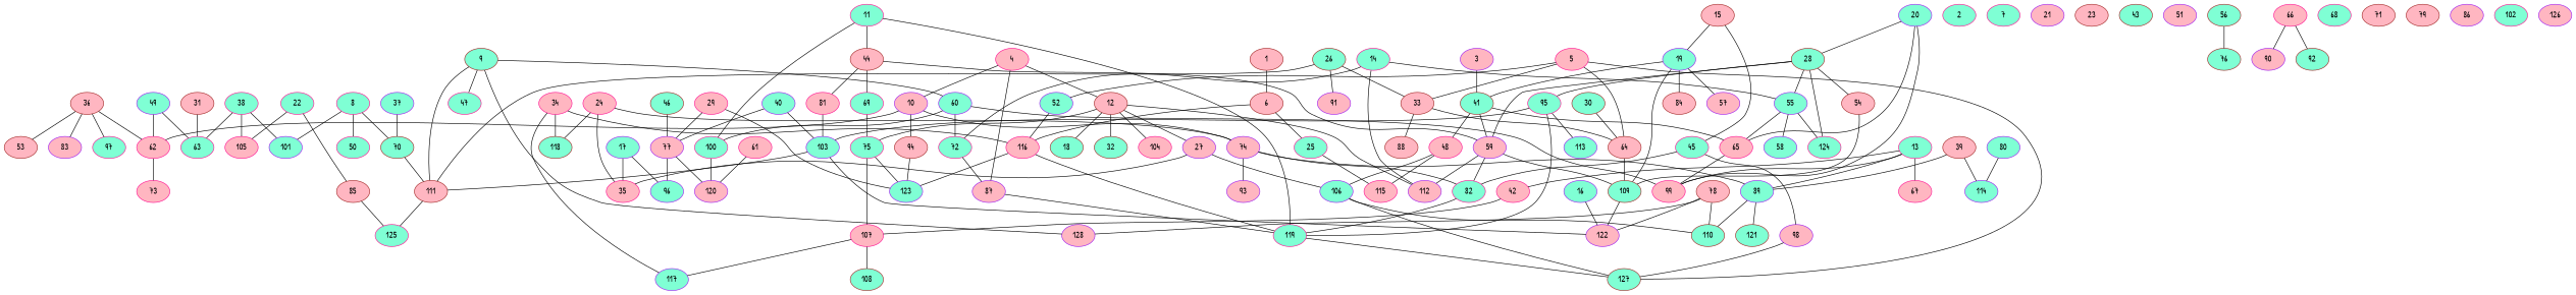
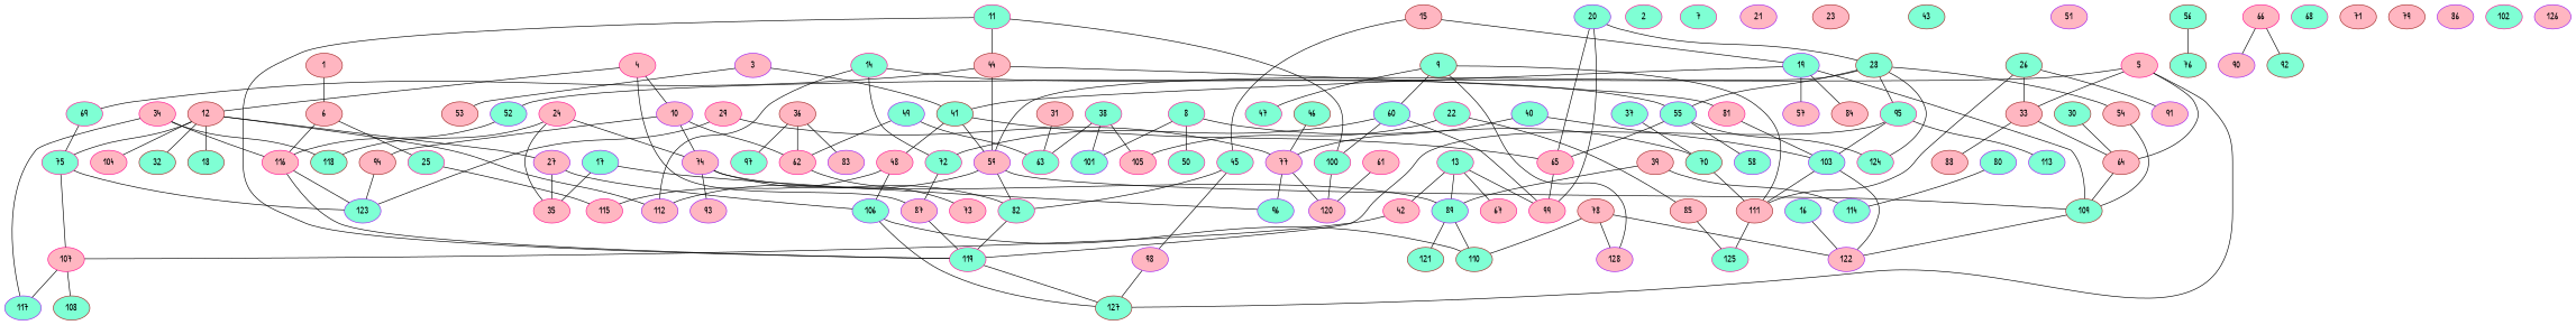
  graph {
    fontname="Patrick Hand"
    node [color=deeppink fillcolor=aquamarine fontname="Patrick Hand" style=filled]
    edge [fontname="Patrick Hand"]
    1 [color=brown fillcolor=lightpink]
    6 [color=brown fillcolor=lightpink]
    25
    116 [fillcolor=lightpink]
    2
    3 [color=purple fillcolor=lightpink]
    41 [color=brown]
    53 [color=brown fillcolor=lightpink]
    65 [fillcolor=lightpink]
    59 [color=purple fillcolor=lightpink]
    48 [fillcolor=lightpink]
    4 [fillcolor=lightpink]
    10 [color=purple fillcolor=lightpink]
    12 [color=brown fillcolor=lightpink]
    87 [color=purple fillcolor=lightpink]
    62 [fillcolor=lightpink]
    74 [color=purple fillcolor=lightpink]
    94 [color=brown fillcolor=lightpink]
    18 [color=brown]
    27 [color=purple fillcolor=lightpink]
    32 [color=brown]
    75
    104 [fillcolor=lightpink]
    112 [color=purple fillcolor=lightpink]
    119
    5 [fillcolor=lightpink]
    33 [color=brown fillcolor=lightpink]
    52 [color=purple]
    64 [color=brown fillcolor=lightpink]
    127 [color=brown]
    88 [color=brown fillcolor=lightpink]
    109 [color=brown]
    115 [fillcolor=lightpink]
    123 [color=purple]
    7
    8
    50
    70 [color=brown]
    101 [color=purple]
    111 [color=brown fillcolor=lightpink]
    9 [color=brown]
    47
    60 [color=purple]
    128 [color=purple fillcolor=lightpink]
    100
    99 [fillcolor=lightpink]
    72
    125
    73 [fillcolor=lightpink]
    89 [color=purple]
    82
    93 [color=purple fillcolor=lightpink]
    44 [color=brown fillcolor=lightpink]
    11
    69
    81 [fillcolor=lightpink]
    120 [color=purple fillcolor=lightpink]
    35 [fillcolor=lightpink]
    106 [color=purple]
    107 [fillcolor=lightpink]
    42 [fillcolor=lightpink]
    13
    67 [fillcolor=lightpink]
    110 [color=brown]
    121 [color=brown]
    14
    55 [color=purple]
    124
    58 [color=purple]
    15 [color=brown fillcolor=lightpink]
    19 [color=purple]
    45
    57 [color=purple fillcolor=lightpink]
    84 [color=brown fillcolor=lightpink]
    98 [color=purple fillcolor=lightpink]
    16 [color=purple]
    122 [color=purple fillcolor=lightpink]
    17 [color=purple]
    96 [color=purple]
    20 [color=purple]
    28 [color=brown]
    54 [color=brown fillcolor=lightpink]
    95
    21 [color=purple fillcolor=lightpink]
    85 [color=brown fillcolor=lightpink]
    22
    105 [fillcolor=lightpink]
    23 [color=brown fillcolor=lightpink]
    24 [fillcolor=lightpink]
    118 [color=brown]
    26 [color=brown]
    91 [color=purple fillcolor=lightpink]
    103 [color=purple]
    113 [color=purple]
    29 [fillcolor=lightpink]
    77 [color=purple fillcolor=lightpink]
    30 [color=brown]
    31 [color=brown fillcolor=lightpink]
    63
    34 [fillcolor=lightpink]
    117 [color=purple]
    36 [color=brown fillcolor=lightpink]
    83 [color=purple fillcolor=lightpink]
    97
    37 [color=purple]
    38
    49 [color=purple]
    39 [color=brown fillcolor=lightpink]
    114 [color=purple]
    40 [color=purple]
    108 [color=brown]
    43 [color=brown]
    46 [color=brown]
    51 [color=purple fillcolor=lightpink]
    56 [color=brown]
    76 [color=brown]
    61 [fillcolor=lightpink]
    66 [fillcolor=lightpink]
    90 [color=purple fillcolor=lightpink]
    92 [color=brown]
    68
    71 [color=brown fillcolor=lightpink]
    78 [color=brown fillcolor=lightpink]
    79 [color=brown fillcolor=lightpink]
    80 [color=purple]
    86 [color=purple fillcolor=lightpink]
    102
    126 [color=purple fillcolor=lightpink]
    1 -- 6
    6 -- 25
    6 -- 116
    25 -- 115
    116 -- 119
    116 -- 123
    3 -- 41
-   36 -- 53
+   3 -- 53
    41 -- 65
    41 -- 59
    41 -- 48
    65 -- 99
    59 -- 112
    59 -- 109
    59 -- 82
    48 -- 115
    48 -- 106
    4 -- 10
    4 -- 12
    4 -- 87
    10 -- 62
    10 -- 74
    10 -- 94
    12 -- 18
    12 -- 27
    12 -- 32
    12 -- 75
    12 -- 104
    12 -- 112
    87 -- 119
    62 -- 73
    74 -- 89
    74 -- 82
    74 -- 93
    94 -- 123
    27 -- 35
    27 -- 106
    75 -- 123
    75 -- 107
    119 -- 127
    5 -- 33
    5 -- 52
    5 -- 64
    5 -- 127
    33 -- 64
    33 -- 88
    52 -- 116
    64 -- 109
    109 -- 122
    8 -- 50
    8 -- 70
    8 -- 101
    70 -- 111
    111 -- 125
    9 -- 111
    9 -- 47
    9 -- 60
    9 -- 128
    60 -- 100
    60 -- 99
    60 -- 72
    100 -- 120
    72 -- 87
    89 -- 110
    89 -- 121
    82 -- 119
    44 -- 59
    44 -- 69
    44 -- 81
    11 -- 119
    11 -- 100
    11 -- 44
    69 -- 75
    81 -- 103
    106 -- 127
    106 -- 110
    107 -- 117
    107 -- 108
    42 -- 107
    13 -- 99
    13 -- 89
    13 -- 42
    13 -- 67
    14 -- 112
    14 -- 72
    14 -- 55
    55 -- 65
    55 -- 124
    55 -- 58
    15 -- 19
    15 -- 45
    19 -- 41
    19 -- 109
    19 -- 57
    19 -- 84
    45 -- 82
    45 -- 98
    98 -- 127
    16 -- 122
    17 -- 35
    17 -- 96
    20 -- 65
    20 -- 99
    20 -- 28
    28 -- 59
    28 -- 55
    28 -- 124
    28 -- 54
    28 -- 95
    54 -- 109
    95 -- 119
    95 -- 103
    95 -- 113
    85 -- 125
    22 -- 85
    22 -- 105
    24 -- 74
    24 -- 35
    24 -- 118
    26 -- 33
    26 -- 111
    26 -- 91
    103 -- 111
    103 -- 122
    29 -- 123
    29 -- 77
    77 -- 120
    77 -- 96
    30 -- 64
    31 -- 63
    34 -- 116
    34 -- 118
    34 -- 117
    36 -- 62
    36 -- 83
    36 -- 97
    37 -- 70
    38 -- 101
    38 -- 105
    38 -- 63
    49 -- 62
    49 -- 63
    39 -- 89
    39 -- 114
    40 -- 103
    40 -- 77
    46 -- 77
    56 -- 76
    61 -- 120
    66 -- 90
    66 -- 92
    78 -- 128
    78 -- 110
    78 -- 122
    80 -- 114
  }
